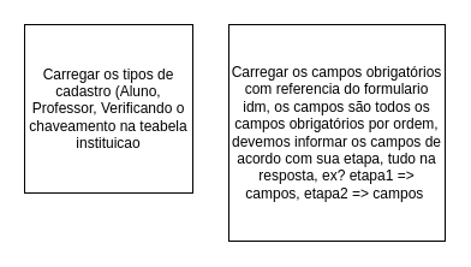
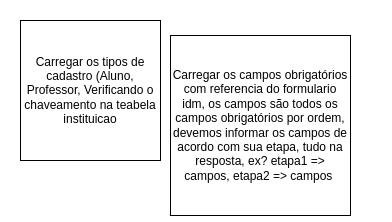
  <mxCell id="0" />
  <mxCell id="1" parent="0" />
  <mxCell id="2" value="Carregar os tipos de cadastro (Aluno, Professor, Verificando o chaveamento na teabela instituicao&lt;br&gt;" style="whiteSpace=wrap;html=1;aspect=fixed;" vertex="1" parent="1"><mxGeometry x="20" y="20" width="140" height="140" as="geometry" /></mxCell>
- <mxCell id="3" value="Carregar os campos obrigatórios com referencia do formulario idm, os campos são todos os campos obrigatórios por ordem, devemos informar os campos de acordo com sua etapa, tudo na resposta, ex? etapa1 =&amp;gt; campos, etapa2 =&amp;gt; campos&amp;nbsp;" style="whiteSpace=wrap;html=1;aspect=fixed;" vertex="1" parent="1"><mxGeometry x="190" y="20" width="180" height="180" as="geometry" /></mxCell>
+ <mxCell id="3" value="Carregar os campos obrigatórios com referencia do formulario idm, os campos são todos os campos obrigatórios por ordem, devemos informar os campos de acordo com sua etapa, tudo na resposta, ex? etapa1 =&amp;gt; campos, etapa2 =&amp;gt; campos&amp;nbsp;" style="whiteSpace=wrap;html=1;aspect=fixed;" vertex="1" parent="1"><mxGeometry x="170" y="35" width="180" height="180" as="geometry" /></mxCell>
